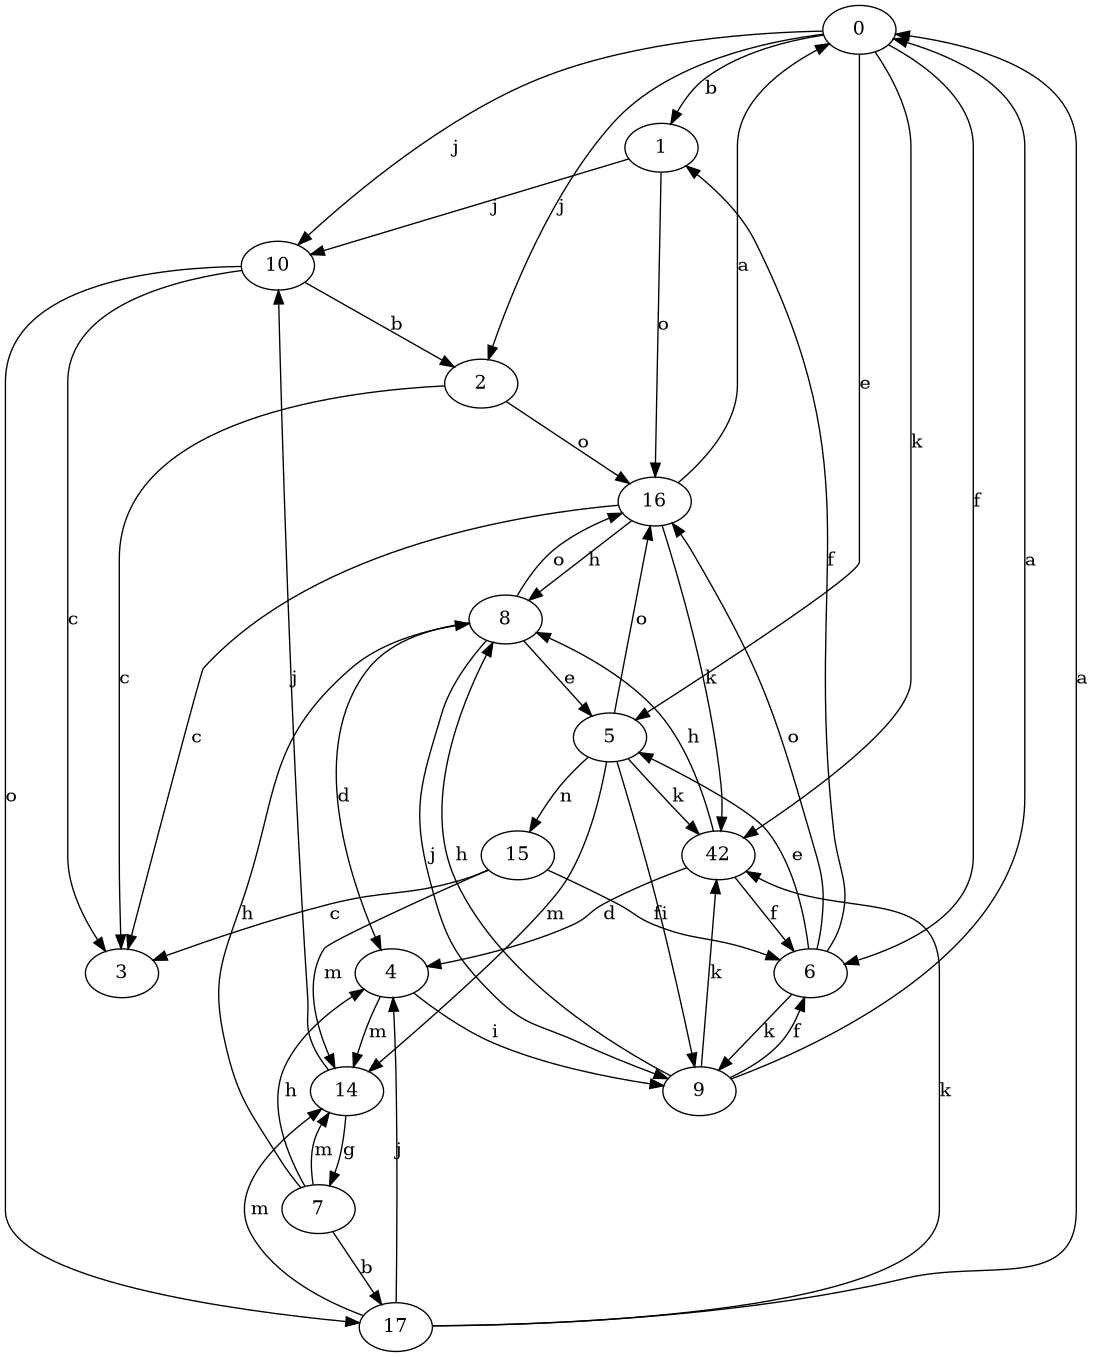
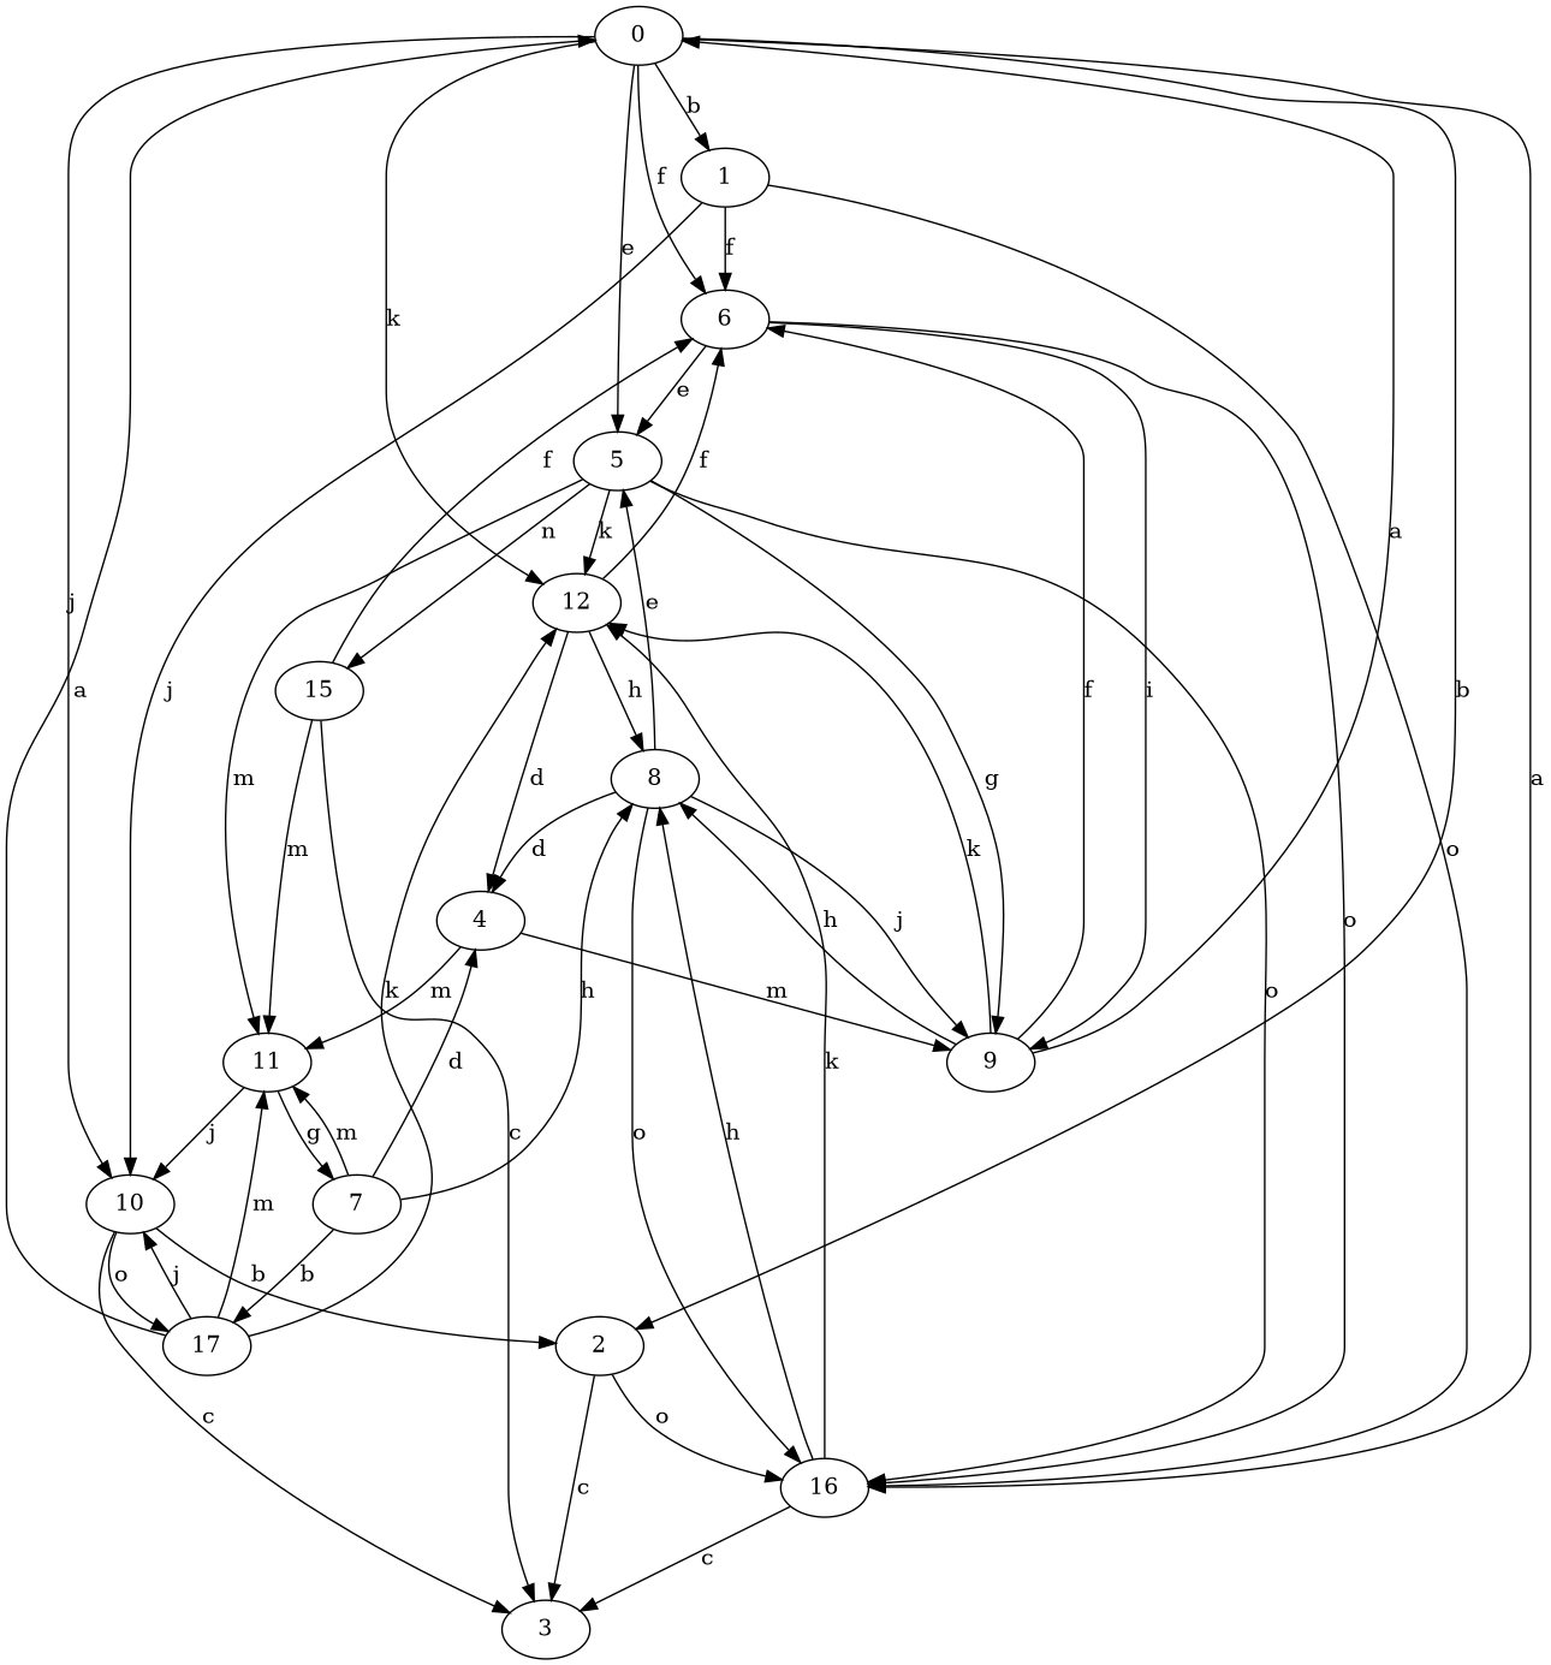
  strict digraph {
    0
    1
    2
    5
    6
    10
-   12 [label=42]
+   12
    16
    3
    9
-   14
+   14 [label=11]
    15
    17
    4
    8
    7
    0 -> 1 [label=b]
-   0 -> 2 [label=j]
+   0 -> 2 [label=b]
    0 -> 5 [label=e]
    0 -> 6 [label=f]
    0 -> 10 [label=j]
    0 -> 12 [label=k]
-   6 -> 1 [label=f]
+   1 -> 6 [label=f]
    1 -> 10 [label=j]
    1 -> 16 [label=o]
    2 -> 16 [label=o]
    2 -> 3 [label=c]
    5 -> 12 [label=k]
    5 -> 16 [label=o]
-   5 -> 9 [label=i]
+   5 -> 9 [label=g]
    5 -> 14 [label=m]
    5 -> 15 [label=n]
    6 -> 5 [label=e]
    6 -> 16 [label=o]
-   6 -> 9 [label=k]
+   6 -> 9 [label=i]
    10 -> 2 [label=b]
    10 -> 3 [label=c]
    10 -> 17 [label=o]
    12 -> 6 [label=f]
    12 -> 4 [label=d]
    12 -> 8 [label=h]
-   16 -> 0 [label=a]
+   0 -> 16 [label=a]
    16 -> 12 [label=k]
    16 -> 3 [label=c]
    16 -> 8 [label=h]
    9 -> 0 [label=a]
    9 -> 6 [label=f]
    9 -> 12 [label=k]
    9 -> 8 [label=h]
    14 -> 10 [label=j]
    14 -> 7 [label=g]
    15 -> 6 [label=f]
    15 -> 3 [label=c]
    15 -> 14 [label=m]
    17 -> 0 [label=a]
-   17 -> 4 [label=j]
+   17 -> 10 [label=j]
    17 -> 12 [label=k]
    17 -> 14 [label=m]
-   4 -> 9 [label=i]
+   4 -> 9 [label=m]
    4 -> 14 [label=m]
    8 -> 5 [label=e]
    8 -> 16 [label=o]
    8 -> 9 [label=j]
    8 -> 4 [label=d]
    7 -> 14 [label=m]
    7 -> 17 [label=b]
-   7 -> 4 [label=h]
+   7 -> 4 [label=d]
    7 -> 8 [label=h]
  }
